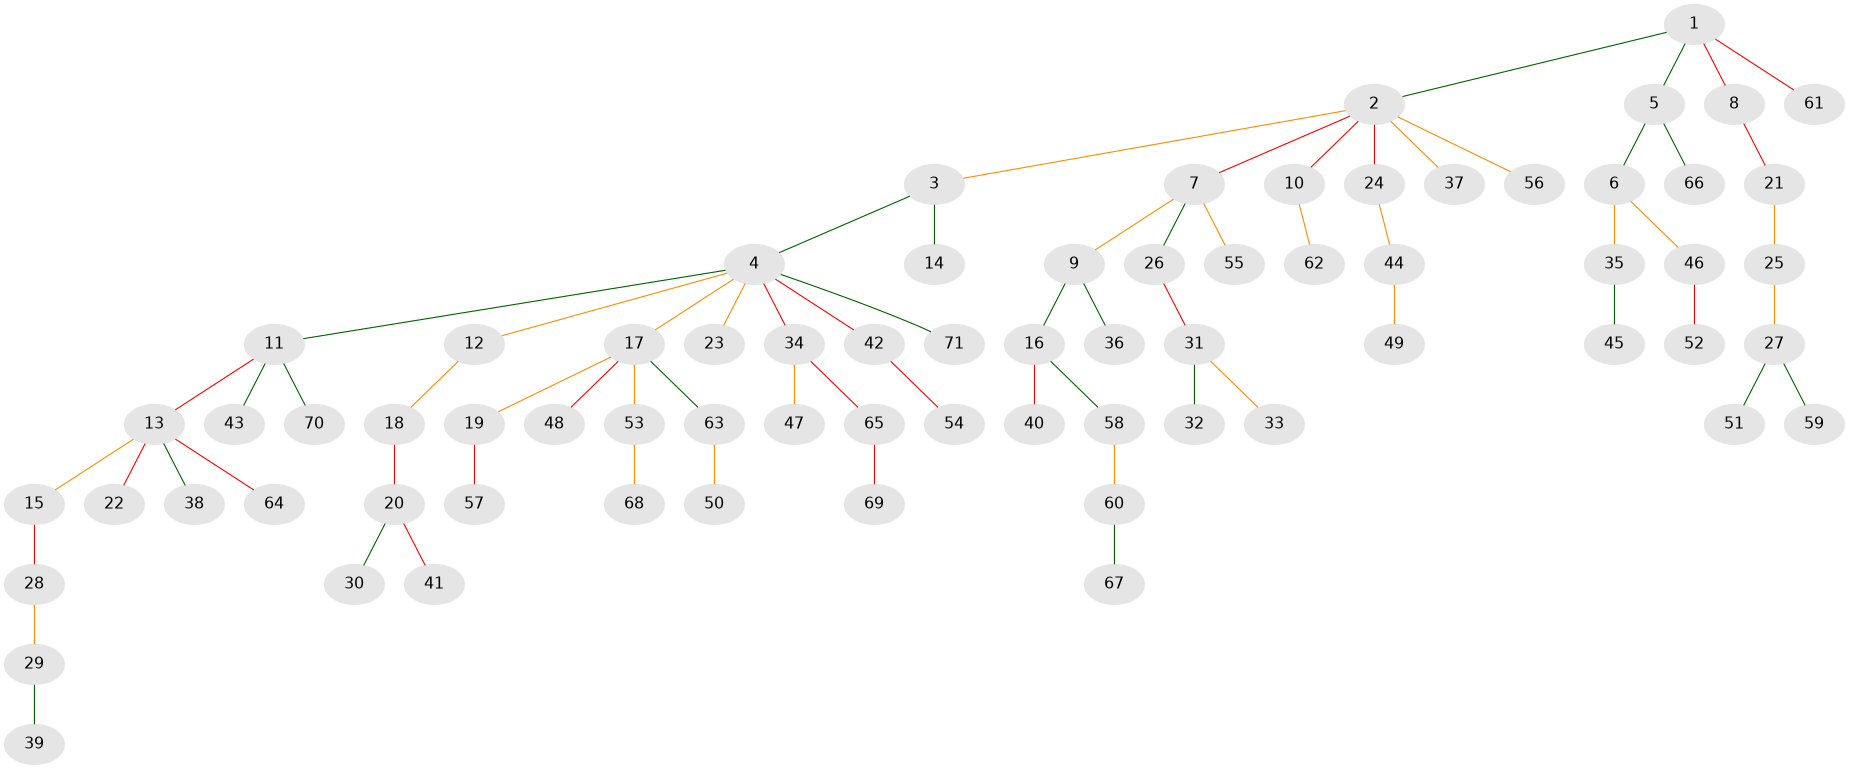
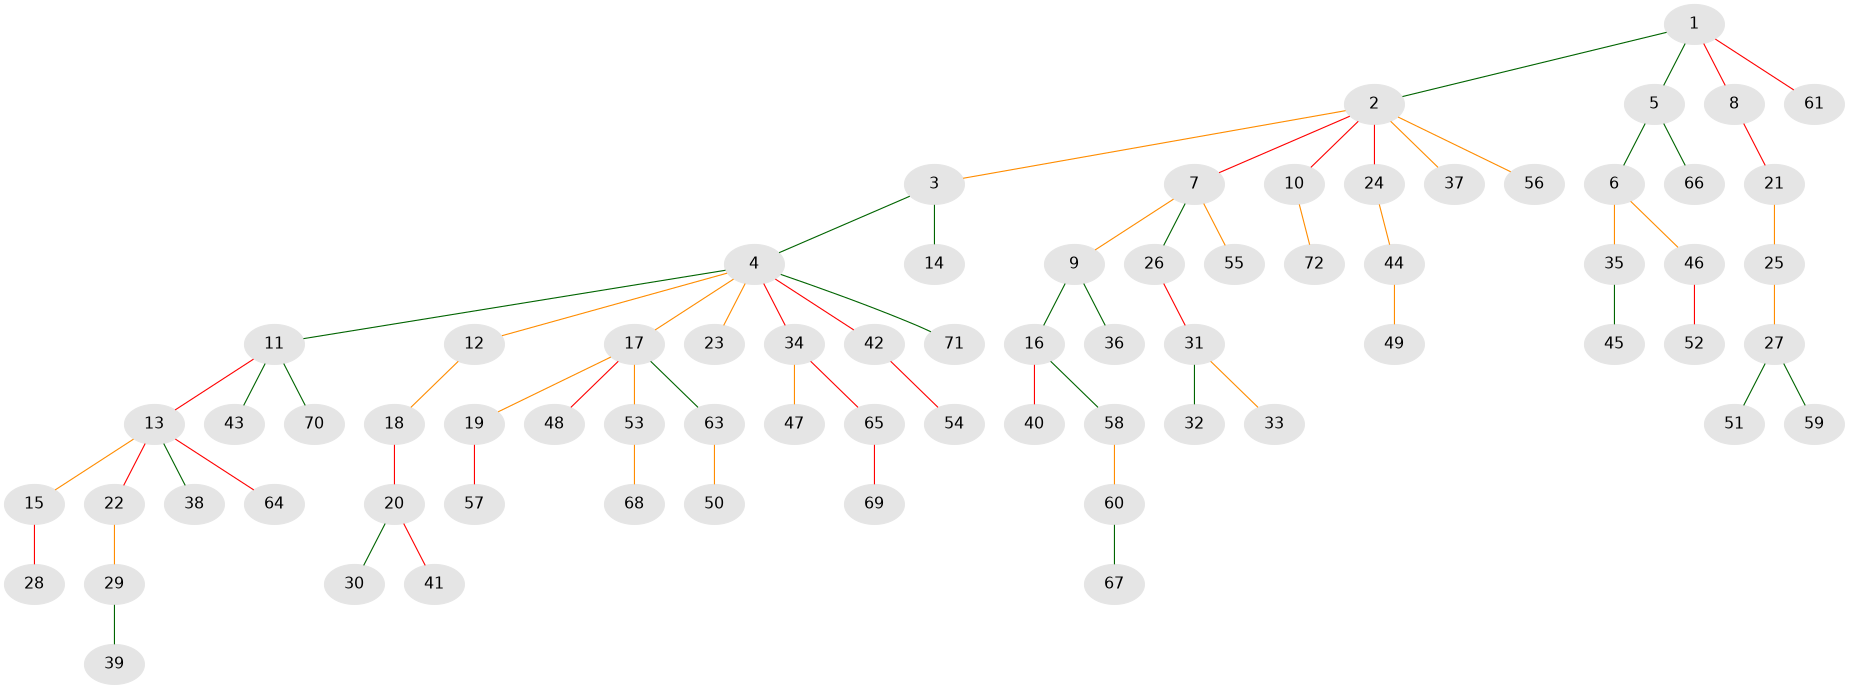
  graph {
    fontname="DejaVu Sans"
    node [color=gray90 fontname="DejaVu Sans" style=filled]
    edge [color=darkorange fontname="DejaVu Sans"]
    1
    2
    5
    8
    61
    3
    7
    10
    24
    37
    56
    6
    66
    21
    4
    14
    9
    26
    55
-   62
+   62 [label=72]
    44
    11
    12
    17
    23
    34
    42
    71
    13
    43
    70
    18
    19
    48
    53
    63
    47
    65
    54
    35
    46
    25
    45
    52
    16
    36
    31
    40
    58
    15
    22
    38
    64
    20
    28
    29
    60
    57
    68
    50
    30
    41
    27
    49
    51
    59
    32
    33
    39
    69
    67
    1 -- 2 [color=darkgreen]
    1 -- 5 [color=darkgreen]
    1 -- 8 [color=red]
    1 -- 61 [color=red]
    2 -- 3
    2 -- 7 [color=red]
    2 -- 10 [color=red]
    2 -- 24 [color=red]
    2 -- 37
    2 -- 56
    5 -- 6 [color=darkgreen]
    5 -- 66 [color=darkgreen]
    8 -- 21 [color=red]
    3 -- 4 [color=darkgreen]
    3 -- 14 [color=darkgreen]
    7 -- 9
    7 -- 26 [color=darkgreen]
    7 -- 55
    10 -- 62
    24 -- 44
    6 -- 35
    6 -- 46
    21 -- 25
    4 -- 11 [color=darkgreen]
    4 -- 12
    4 -- 17
    4 -- 23
    4 -- 34 [color=red]
    4 -- 42 [color=red]
    4 -- 71 [color=darkgreen]
    9 -- 16 [color=darkgreen]
    9 -- 36 [color=darkgreen]
    26 -- 31 [color=red]
    44 -- 49
    11 -- 13 [color=red]
    11 -- 43 [color=darkgreen]
    11 -- 70 [color=darkgreen]
    12 -- 18
    17 -- 19
    17 -- 48 [color=red]
    17 -- 53
    17 -- 63 [color=darkgreen]
    34 -- 47
    34 -- 65 [color=red]
    42 -- 54 [color=red]
    13 -- 15
    13 -- 22 [color=red]
    13 -- 38 [color=darkgreen]
    13 -- 64 [color=red]
    18 -- 20 [color=red]
    19 -- 57 [color=red]
    53 -- 68
    63 -- 50
    65 -- 69 [color=red]
    35 -- 45 [color=darkgreen]
    46 -- 52 [color=red]
    25 -- 27
    16 -- 40 [color=red]
    16 -- 58 [color=darkgreen]
    31 -- 32 [color=darkgreen]
    31 -- 33
    58 -- 60
    15 -- 28 [color=red]
    20 -- 30 [color=darkgreen]
    20 -- 41 [color=red]
-   28 -- 29
+   22 -- 29
    29 -- 39 [color=darkgreen]
    60 -- 67 [color=darkgreen]
    27 -- 51 [color=darkgreen]
    27 -- 59 [color=darkgreen]
  }
